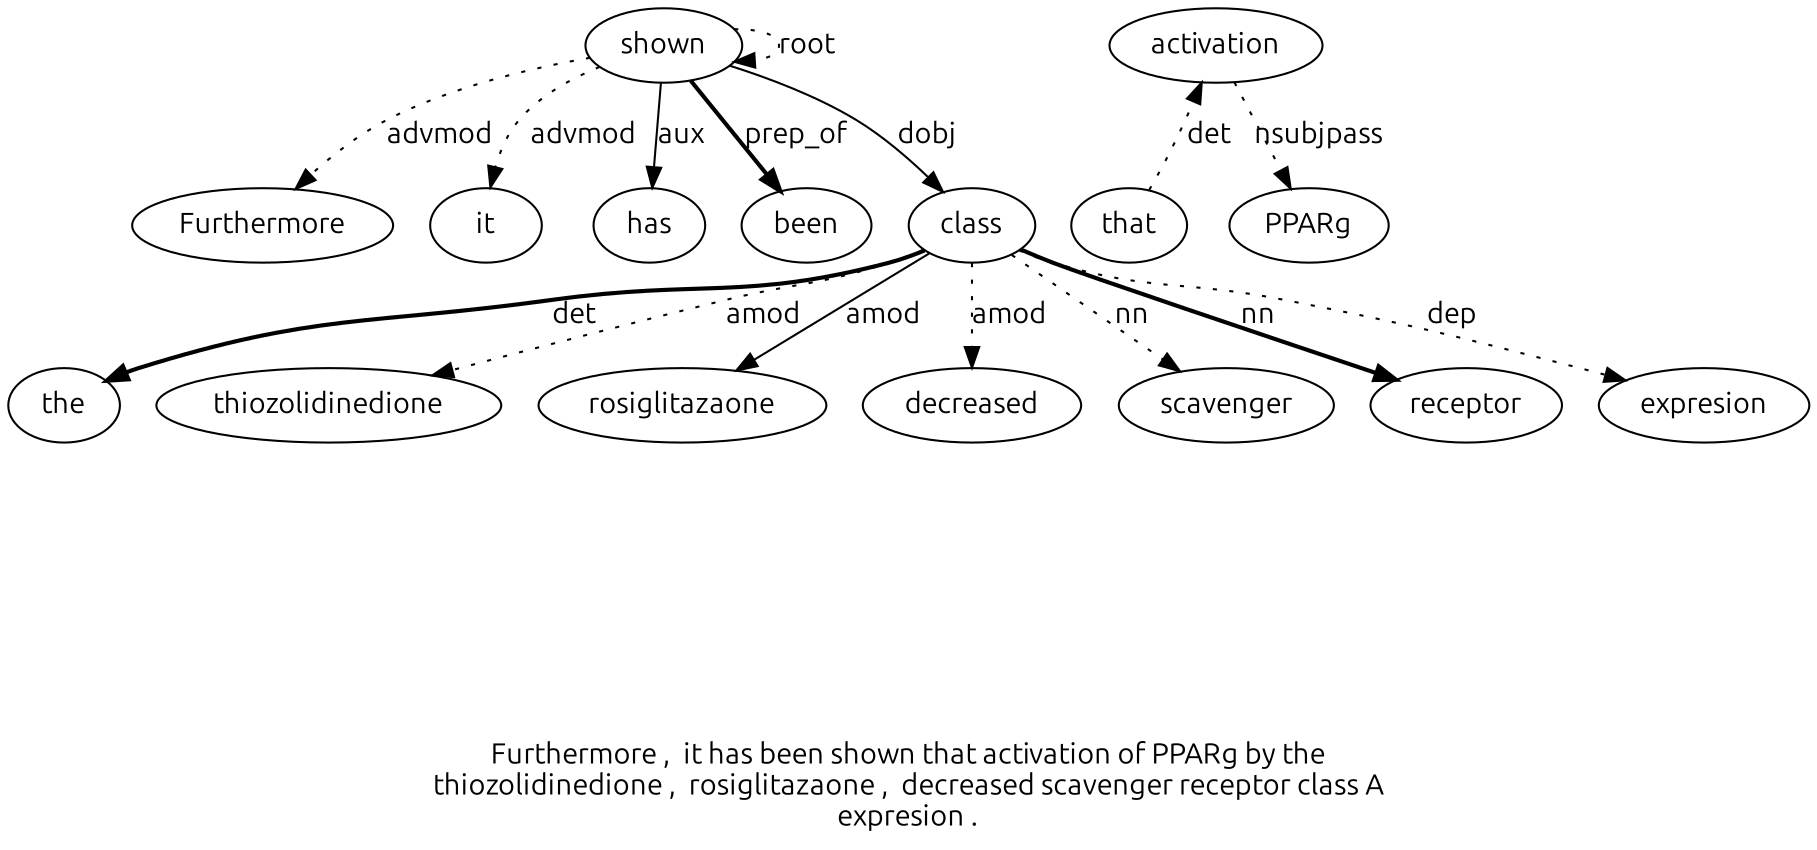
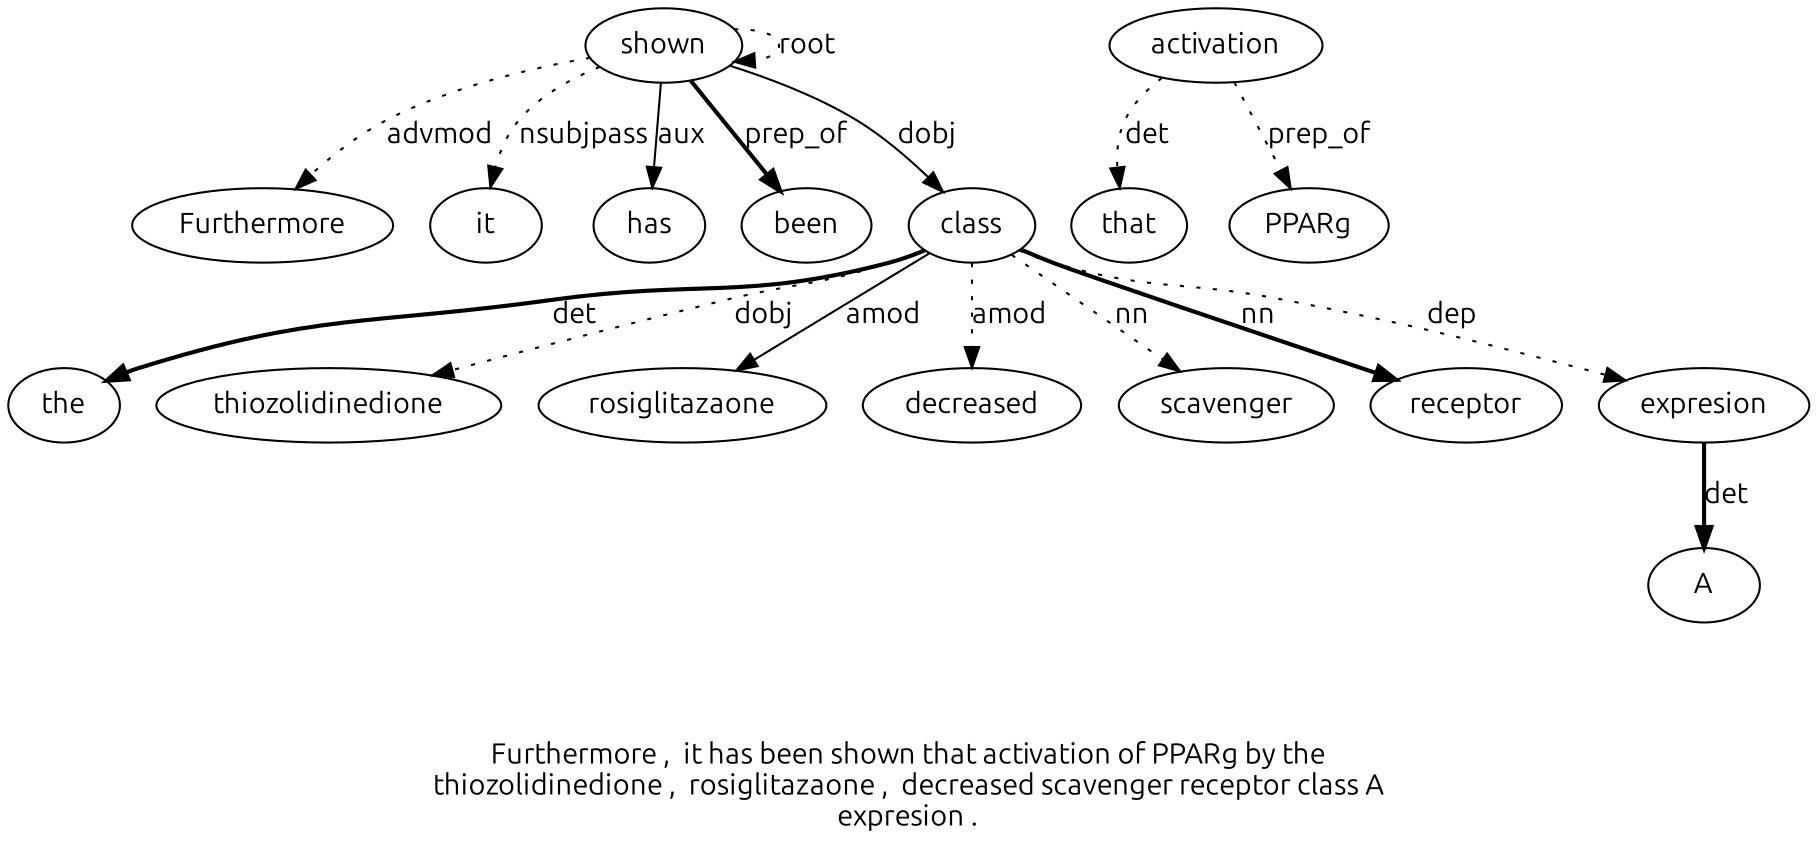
  digraph {
    fontname=Ubuntu
    label="Furthermore ,  it has been shown that activation of PPARg by the\nthiozolidinedione ,  rosiglitazaone ,  decreased scavenger receptor class A\nexpresion ."
    node [fillcolor=white fontname=Ubuntu style=filled]
    edge [fontname=Ubuntu style=dotted]
    n1 [label=shown]
    n2 [label=Furthermore]
    n3 [label=it]
    n4 [label=has]
    n5 [label=been]
    n6 [label=class]
    n7 [label=activation]
    n8 [label=that]
    n9 [label=PPARg]
    n10 [label=the]
    n11 [label=thiozolidinedione]
    n12 [label=rosiglitazaone]
    n13 [label=decreased]
    n14 [label=scavenger]
    n15 [label=receptor]
    n16 [label=expresion]
+   n17 [label=A]
    n1 -> n1 [label=root]
    n1 -> n2 [label=advmod]
-   n1 -> n3 [label=advmod]
+   n1 -> n3 [label=nsubjpass]
    n1 -> n4 [label=aux style=solid]
    n1 -> n5 [label=prep_of style=bold]
    n1 -> n6 [label=dobj style=solid]
    n6 -> n10 [label=det style=bold]
-   n6 -> n11 [label=amod]
+   n6 -> n11 [label=dobj]
    n6 -> n12 [label=amod style=solid]
    n6 -> n13 [label=amod]
    n6 -> n14 [label=nn]
    n6 -> n15 [label=nn style=bold]
    n6 -> n16 [label=dep]
-   n8 -> n7 [label=det]
-   n7 -> n9 [label=nsubjpass]
+   n7 -> n8 [label=det]
+   n7 -> n9 [label=prep_of]
+   n16 -> n17 [label=det style=bold]
  }
